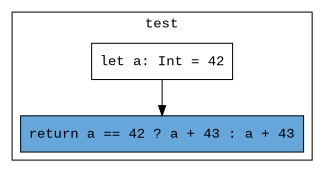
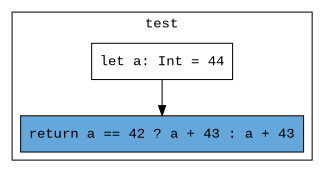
  digraph {
    fontname="Liberation Mono"
    node [shape=box fontname="Liberation Mono"]
-   n1 [label="let a: Int = 42"]
+   n1 [label="let a: Int = 44"]
    n2 [fillcolor="#66A7DB" label="return a == 42 ? a + 43 : a + 43" style=filled]
    subgraph cluster_1 {
      label=test
      n1
      n2
    }
    n1 -> n2 [fontname="Liberation Mono"]
  }
